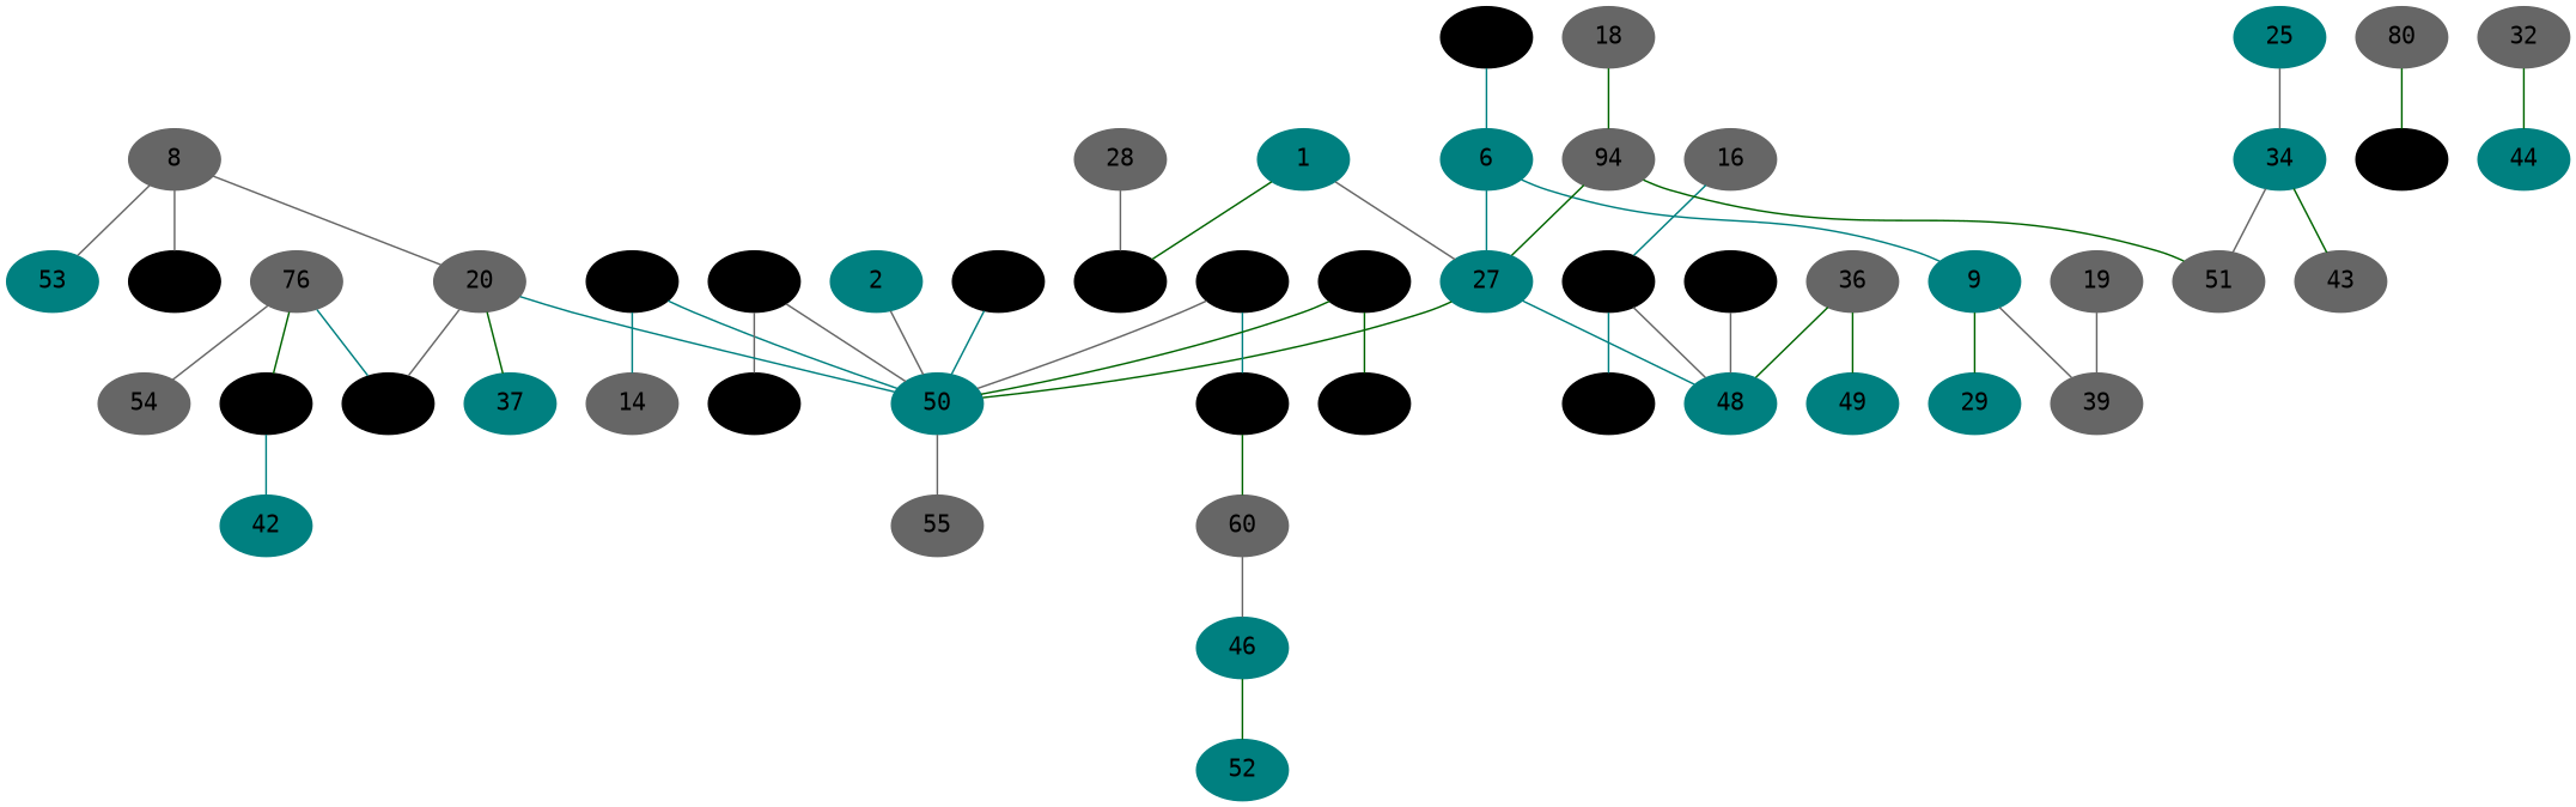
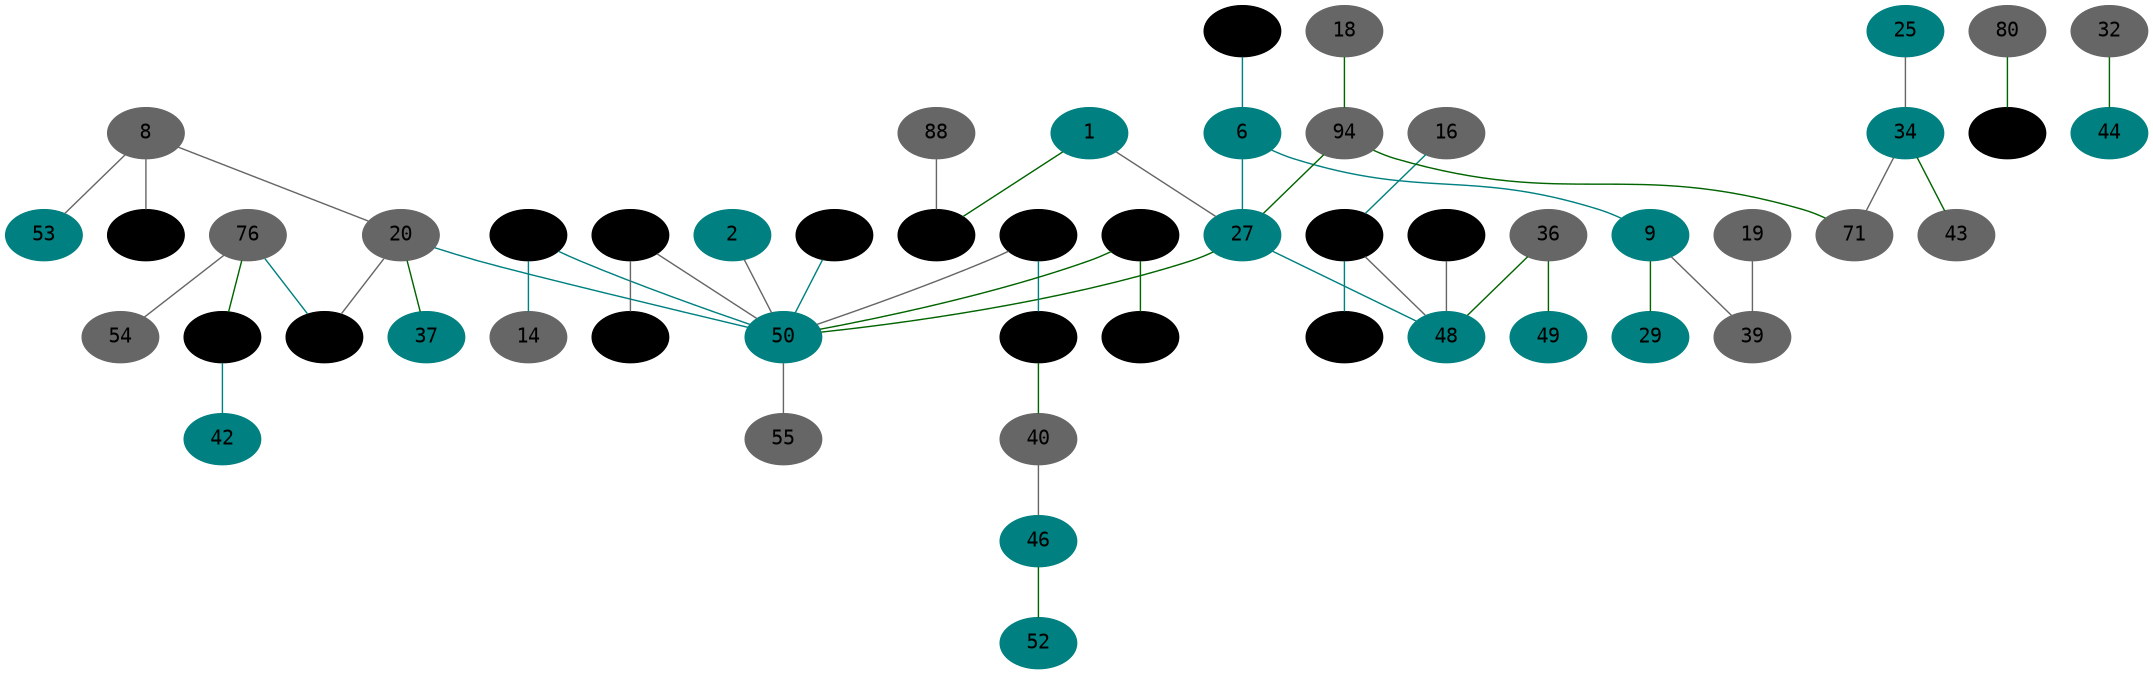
  graph {
    fontname="DejaVu Sans Mono"
    node [color=gray40 fontname="DejaVu Sans Mono" style=filled]
    edge [color=gray40 fontname="DejaVu Sans Mono" weight=1.0]
    1 [color=teal]
    27 [color=teal]
    35 [color=black]
    50 [color=teal]
    48 [color=teal]
    2 [color=teal]
    55
    3 [color=black]
    4 [color=black]
    14
    5 [color=black]
    6 [color=teal]
    9 [color=teal]
    29 [color=teal]
    39
    7 [color=black]
    12 [color=black]
    17 [color=black]
    8
    20
    53 [color=teal]
    37 [color=teal]
    41 [color=black]
    10 [color=black]
    11 [color=black]
-   40 [label=60]
+   40
    46 [color=teal]
    13 [color=black]
    38 [color=black]
    47 [color=black]
    31 [color=black]
    16
    45 [color=black]
    n34 [label=94]
    18
-   51
+   51 [label=71]
    19
    21 [color=black]
    44 [color=teal]
    32
    34 [color=teal]
    43
    25 [color=teal]
    n44 [label=76]
    33 [color=black]
    54
    42 [color=teal]
-   28
+   28 [label=88]
    n49 [label=80]
    36
    49 [color=teal]
    52 [color=teal]
    1 -- 27
    1 -- 35 [color=darkgreen]
    27 -- 50 [color=darkgreen]
    27 -- 48 [color=teal]
    50 -- 55
    2 -- 50
    3 -- 48
    4 -- 50 [color=teal]
    4 -- 14 [color=teal]
    5 -- 6 [color=teal]
    6 -- 27 [color=teal]
    6 -- 9 [color=teal]
    9 -- 29 [color=darkgreen]
    9 -- 39
    7 -- 50
    7 -- 12
    8 -- 17
    8 -- 20
    8 -- 53
    20 -- 50 [color=teal]
    20 -- 37 [color=darkgreen]
    20 -- 41
    10 -- 50
    10 -- 11 [color=teal]
    11 -- 40 [color=darkgreen]
    40 -- 46
    46 -- 52 [color=darkgreen]
    13 -- 50 [color=darkgreen]
    13 -- 38 [color=darkgreen]
    31 -- 48
    31 -- 45 [color=teal]
    16 -- 31 [color=teal]
    n34 -- 27 [color=darkgreen]
    n34 -- 51 [color=darkgreen]
    18 -- n34 [color=darkgreen]
    19 -- 39
    21 -- 50 [color=teal]
    32 -- 44 [color=darkgreen]
    34 -- 51
    34 -- 43 [color=darkgreen]
    25 -- 34
    n44 -- 41 [color=teal]
    n44 -- 33 [color=darkgreen]
    n44 -- 54
    33 -- 42 [color=teal]
    28 -- 35
    n49 -- 47 [color=darkgreen]
    36 -- 48 [color=darkgreen]
    36 -- 49 [color=darkgreen]
  }
